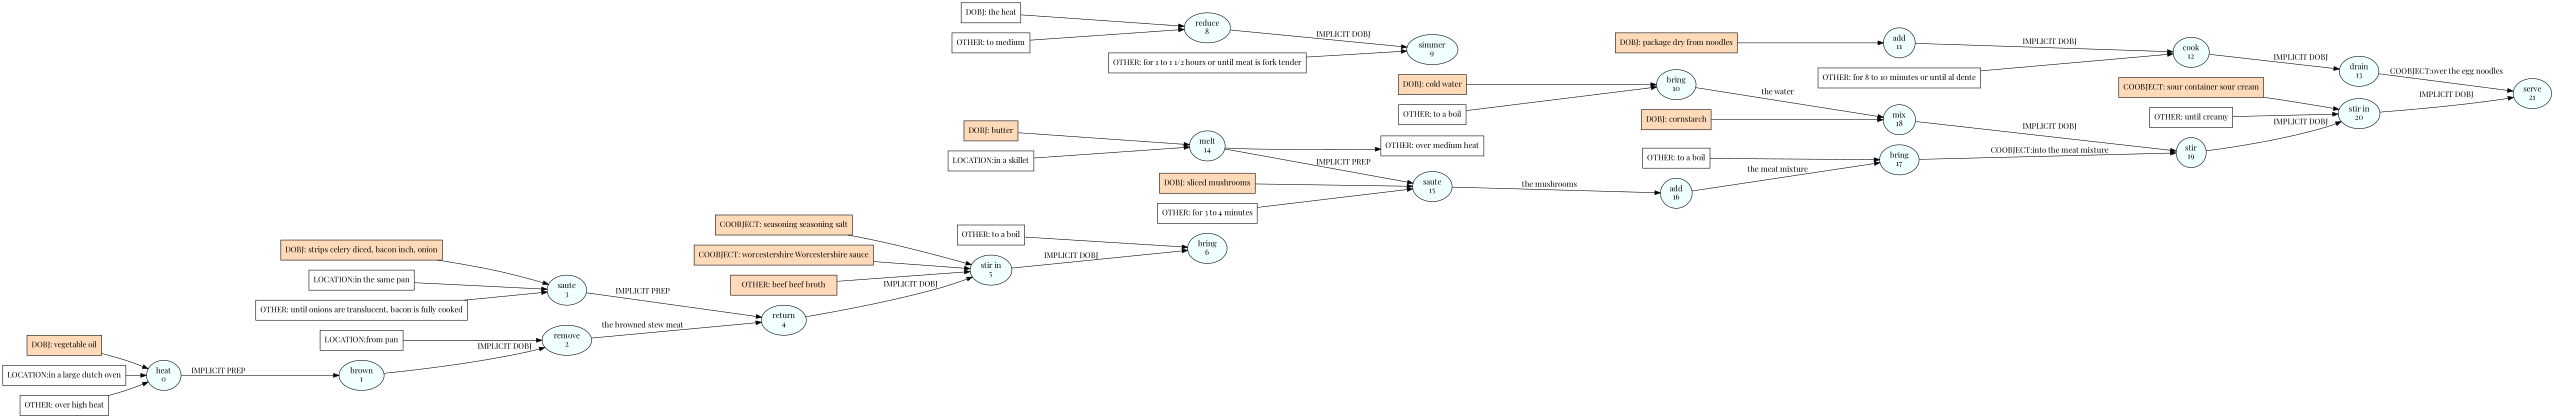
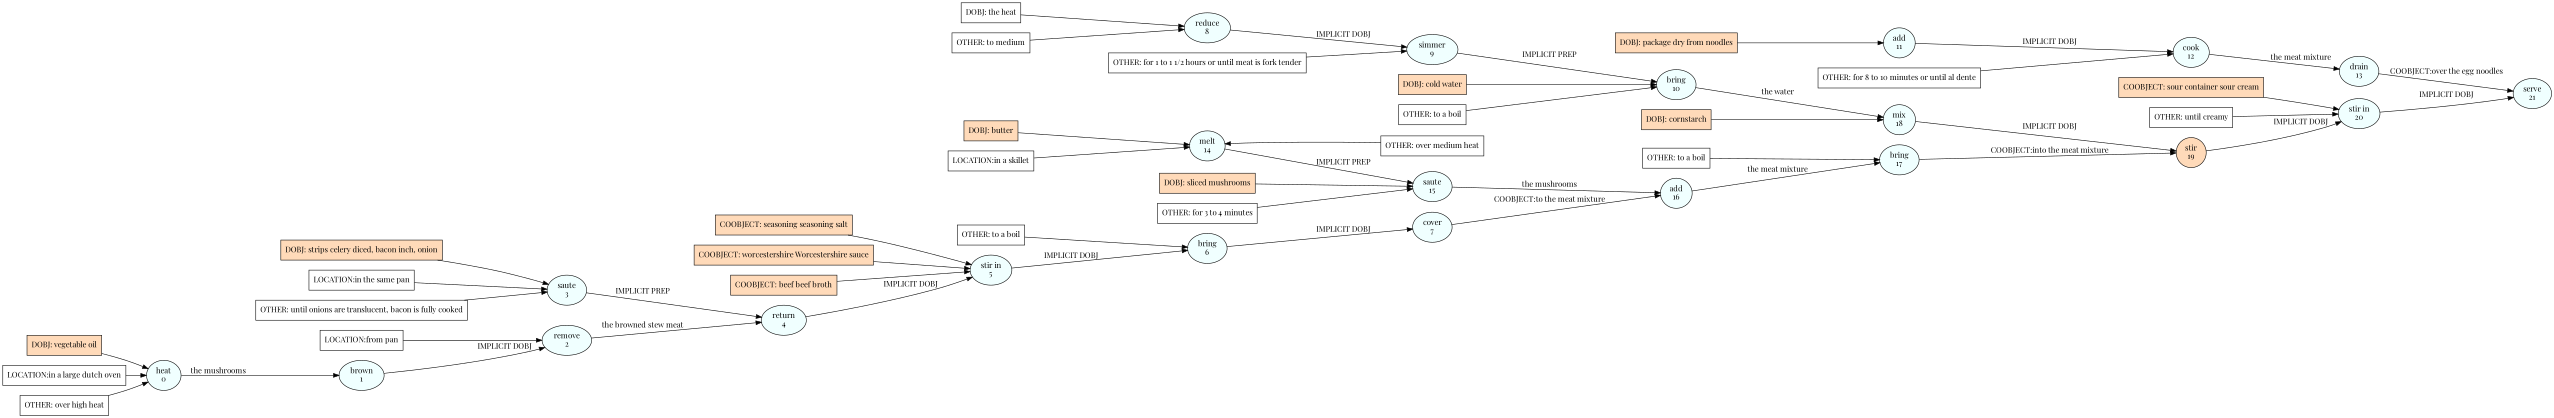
  digraph {
    fontname="Playfair Display"
    rankdir=LR
    node [fillcolor=azure fontname="Playfair Display" shape=box style=filled]
    edge [fontname="Playfair Display"]
    n1 [label="heat\n0" shape=oval]
    n2 [label="brown\n1" shape=oval]
    n3 [label="remove\n2" shape=oval]
    n4 [label="return\n4" shape=oval]
    n5 [label="stir in\n5" shape=oval]
    n6 [label="saute\n3" shape=oval]
    n7 [label="bring\n6" shape=oval]
+   n8 [label="cover\n7" shape=oval]
    n9 [label="add\n16" shape=oval]
    n10 [label="bring\n17" shape=oval]
    n11 [label="reduce\n8" shape=oval]
    n12 [label="simmer\n9" shape=oval]
    n13 [label="bring\n10" shape=oval]
    n14 [label="mix\n18" shape=oval]
-   n15 [label="stir\n19" shape=oval]
+   n15 [fillcolor=peachpuff label="stir\n19" shape=oval]
    n16 [label="add\n11" shape=oval]
    n17 [label="cook\n12" shape=oval]
    n18 [label="drain\n13" shape=oval]
    n19 [label="serve\n21" shape=oval]
    n20 [label="melt\n14" shape=oval]
    n21 [label="saute\n15" shape=oval]
    n22 [label="stir in\n20" shape=oval]
    n23 [fillcolor=peachpuff label="DOBJ: package dry from noodles"]
    n24 [fillcolor=white label="DOBJ: the heat"]
    n25 [fillcolor=white label="OTHER: to medium"]
    n26 [fillcolor=peachpuff label="DOBJ: butter"]
    n27 [fillcolor=white label="LOCATION:in a skillet"]
    n28 [fillcolor=white label="OTHER: over medium heat"]
    n29 [fillcolor=peachpuff label="DOBJ: vegetable oil"]
    n30 [fillcolor=white label="LOCATION:in a large dutch oven"]
    n31 [fillcolor=white label="OTHER: over high heat"]
    n32 [fillcolor=peachpuff label="DOBJ: strips celery diced, bacon inch, onion"]
    n33 [fillcolor=white label="LOCATION:in the same pan"]
    n34 [fillcolor=white label="OTHER: until onions are translucent, bacon is fully cooked"]
    n35 [fillcolor=white label="LOCATION:from pan"]
    n36 [fillcolor=peachpuff label="COOBJECT: seasoning seasoning salt"]
    n37 [fillcolor=peachpuff label="COOBJECT: worcestershire Worcestershire sauce"]
-   n38 [fillcolor=peachpuff label="OTHER: beef beef broth"]
+   n38 [fillcolor=peachpuff label="COOBJECT: beef beef broth"]
    n39 [fillcolor=white label="OTHER: to a boil"]
    n40 [fillcolor=white label="OTHER: for 1 to 1 1/2 hours or until meat is fork tender"]
    n41 [fillcolor=peachpuff label="DOBJ: cold water"]
    n42 [fillcolor=white label="OTHER: to a boil"]
    n43 [fillcolor=white label="OTHER: for 8 to 10 minutes or until al dente"]
    n44 [fillcolor=peachpuff label="DOBJ: sliced mushrooms"]
    n45 [fillcolor=white label="OTHER: for 3 to 4 minutes"]
    n46 [fillcolor=white label="OTHER: to a boil"]
    n47 [fillcolor=peachpuff label="DOBJ: cornstarch"]
    n48 [fillcolor=peachpuff label="COOBJECT: sour container sour cream"]
    n49 [fillcolor=white label="OTHER: until creamy"]
-   n1 -> n2 [label="IMPLICIT PREP"]
+   n1 -> n2 [label="the mushrooms"]
    n2 -> n3 [label="IMPLICIT DOBJ"]
    n3 -> n4 [label="the browned stew meat"]
    n4 -> n5 [label="IMPLICIT DOBJ"]
    n5 -> n7 [label="IMPLICIT DOBJ"]
    n6 -> n4 [label="IMPLICIT PREP"]
+   n7 -> n8 [label="IMPLICIT DOBJ"]
+   n8 -> n9 [label="COOBJECT:to the meat mixture"]
    n9 -> n10 [label="the meat mixture"]
    n10 -> n15 [label="COOBJECT:into the meat mixture"]
    n11 -> n12 [label="IMPLICIT DOBJ"]
+   n12 -> n13 [label="IMPLICIT PREP"]
    n13 -> n14 [label="the water"]
    n14 -> n15 [label="IMPLICIT DOBJ"]
    n15 -> n22 [label="IMPLICIT DOBJ"]
    n16 -> n17 [label="IMPLICIT DOBJ"]
-   n17 -> n18 [label="IMPLICIT DOBJ"]
+   n17 -> n18 [label="the meat mixture"]
    n18 -> n19 [label="COOBJECT:over the egg noodles"]
    n20 -> n21 [label="IMPLICIT PREP"]
    n21 -> n9 [label="the mushrooms"]
    n22 -> n19 [label="IMPLICIT DOBJ"]
    n23 -> n16
    n24 -> n11
    n25 -> n11
    n26 -> n20
    n27 -> n20
-   n20 -> n28
+   n28 -> n20
    n29 -> n1
    n30 -> n1
    n31 -> n1
    n32 -> n6
    n33 -> n6
    n34 -> n6
    n35 -> n3
    n36 -> n5
    n37 -> n5
    n38 -> n5
    n39 -> n7
    n40 -> n12
    n41 -> n13
    n42 -> n13
    n43 -> n17
    n44 -> n21
    n45 -> n21
    n46 -> n10
    n47 -> n14
    n48 -> n22
    n49 -> n22
  }
